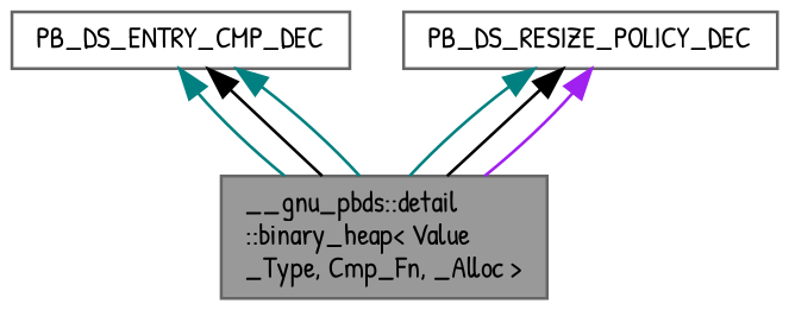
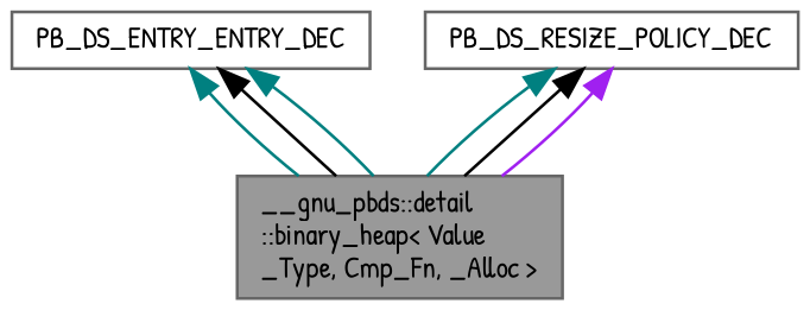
  digraph {
    fontname="Patrick Hand"
    node [color=gray40 fillcolor=white fontname="Patrick Hand" fontsize=10 shape=box style=filled]
    edge [color=teal dir=back fontname="Patrick Hand" fontsize=10 labelfontname=Helvetica labelfontsize=10 style=solid]
    n1 [fillcolor=grey60 fontcolor=black height=0.2 label="__gnu_pbds::detail\l::binary_heap\< Value\l_Type, Cmp_Fn, _Alloc \>" width=0.4]
-   n2 [height=0.2 label=PB_DS_ENTRY_CMP_DEC width=0.4]
+   n2 [height=0.2 label=PB_DS_ENTRY_ENTRY_DEC width=0.4]
    n3 [height=0.2 label=PB_DS_RESIZE_POLICY_DEC width=0.4]
    n2 -> n1
    n2 -> n1 [color=black]
    n2 -> n1
    n3 -> n1
    n3 -> n1 [color=black]
    n3 -> n1 [color=purple]
  }
